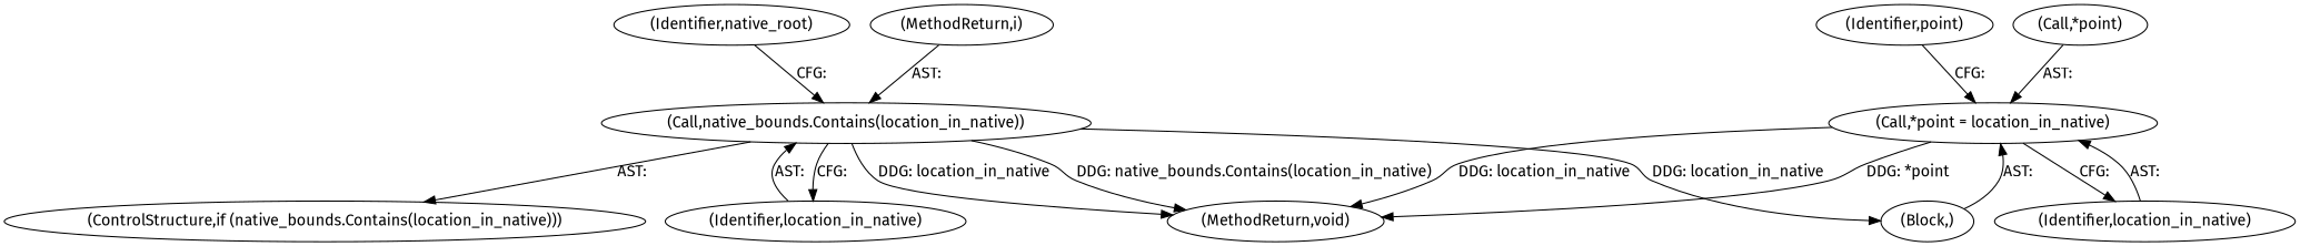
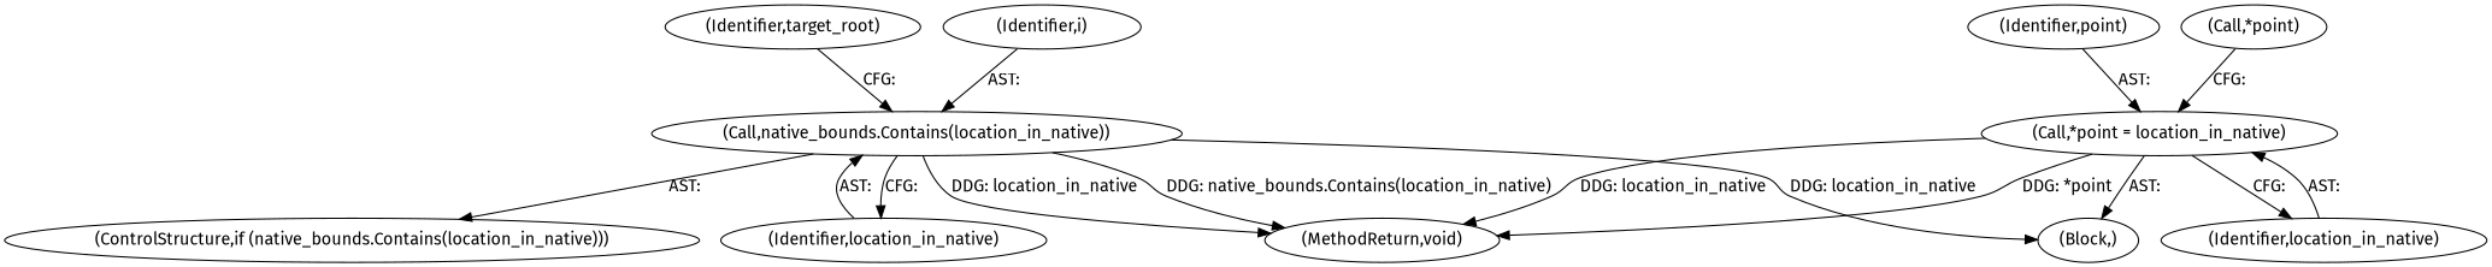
  digraph {
    fontname="Fira Sans"
    node [fontname="Fira Sans"]
    edge [fontname="Fira Sans"]
    n1 [label="(Call,*point = location_in_native)"]
    n2 [label="(Block,)"]
    n3 [label="(MethodReturn,void)"]
    n4 [label="(Identifier,location_in_native)"]
    n5 [label="(Call,native_bounds.Contains(location_in_native))"]
    n6 [label="(ControlStructure,if (native_bounds.Contains(location_in_native)))"]
    n7 [label="(Identifier,location_in_native)"]
-   n8 [label="(Identifier,native_root)"]
-   n9 [label="(MethodReturn,i)"]
+   n8 [label="(Identifier,target_root)"]
+   n9 [label="(Identifier,i)"]
    n10 [label="(Identifier,point)"]
    n11 [label="(Call,*point)"]
-   n2 -> n1 [label="AST: "]
+   n1 -> n2 [label="AST: "]
    n1 -> n3 [label="DDG: location_in_native"]
    n1 -> n3 [label="DDG: *point"]
    n1 -> n4 [label="CFG: "]
    n4 -> n1 [label="AST: "]
    n5 -> n2 [label="DDG: location_in_native"]
    n5 -> n3 [label="DDG: location_in_native"]
    n5 -> n3 [label="DDG: native_bounds.Contains(location_in_native)"]
    n5 -> n6 [label="AST: "]
    n5 -> n7 [label="CFG: "]
    n7 -> n5 [label="AST: "]
    n8 -> n5 [label="CFG: "]
    n9 -> n5 [label="AST: "]
-   n10 -> n1 [label="CFG: "]
-   n11 -> n1 [label="AST: "]
+   n10 -> n1 [label="AST: "]
+   n11 -> n1 [label="CFG: "]
  }
